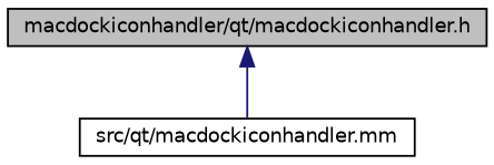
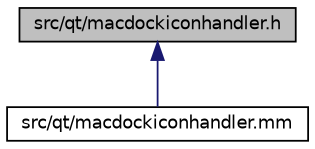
  digraph {
    node [color=black fontname=Helvetica fontsize=10 shape=record style=filled]
-   n1 [fillcolor=grey75 fontcolor=black height=0.2 label="macdockiconhandler/qt/macdockiconhandler.h" width=0.4]
+   n1 [fillcolor=grey75 fontcolor=black height=0.2 label="src/qt/macdockiconhandler.h" width=0.4]
    n2 [fillcolor=white height=0.2 label="src/qt/macdockiconhandler.mm" width=0.4]
    n1 -> n2 [color=midnightblue dir=back fontname=Helvetica fontsize=10 labelfontname=Helvetica labelfontsize=10 style=solid]
  }
